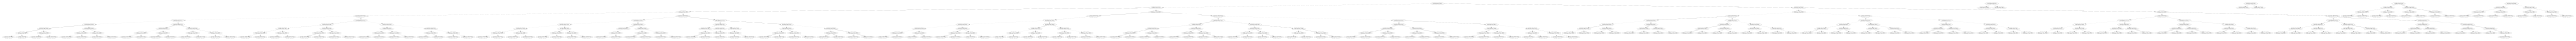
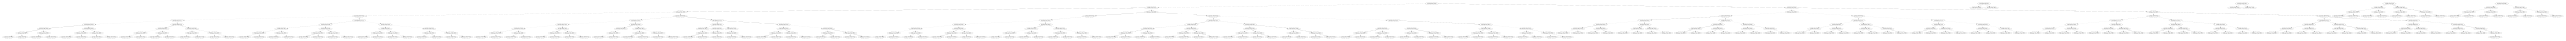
  digraph {
    fontname=Merriweather
    node [fontname=Merriweather]
    edge [fontname=Merriweather style=dashed]
    n1 [label="Node{data=[9601, 9601]}"]
    n2 [label="Node{data=[9324, 9324]}"]
    n3 [label="Node{data=[9733, 9733]}"]
    n4 [label="Node{data=[7501, 7501]}"]
    n5 [label="Node{data=[9388, 9388]}"]
    n6 [label="Node{data=[9633, 9633]}"]
    n7 [label="Node{data=[9837, 9837]}"]
    n8 [label="Node{data=[6927, 6927]}"]
    n9 [label="Node{data=[9209, 9209]}"]
    n10 [label="Node{data=[9356, 9356]}"]
    n11 [label="Node{data=[9486, 9486]}"]
    n12 [label="Node{data=[6911, 6911]}"]
    n13 [label="Node{data=[6943, 6943]}"]
    n14 [label="Node{data=[9193, 9193]}"]
    n15 [label="Node{data=[9225, 9225]}"]
    n16 [label="Node{data=[6903, 6903]}"]
    n17 [label="Node{data=[6919, 6919]}"]
    n18 [label="Node{data=[6935, 6935]}"]
    n19 [label="Node{data=[7484, 7484]}"]
    n20 [label="Node{data=[6861, 6861]}"]
    n21 [label="Node{data=[6907, 6907]}"]
    n22 [label="Node{data=[6915, 6915]}"]
    n23 [label="Node{data=[6923, 6923]}"]
    n24 [label="Node{data=[949, 949]}"]
    n25 [label="Node{data=[6901, 6901]}"]
    n26 [label="Node{data=[6905, 6905]}"]
    n27 [label="Node{data=[6909, 6909]}"]
    n28 [label="Node{data=[917, 917]}"]
    n29 [label="Node{data=[988, 988]}"]
    n30 [label="Node{data=[6900, 6900]}"]
    n31 [label="Node{data=[6902, 6902]}"]
    n32 [label="Node{data=[6904, 6904]}"]
    n33 [label="Node{data=[6906, 6906]}"]
    n34 [label="Node{data=[6908, 6908]}"]
    n35 [label="Node{data=[6910, 6910]}"]
    n36 [label="Node{data=[6913, 6913]}"]
    n37 [label="Node{data=[6917, 6917]}"]
    n38 [label="Node{data=[6921, 6921]}"]
    n39 [label="Node{data=[6925, 6925]}"]
    n40 [label="Node{data=[6912, 6912]}"]
    n41 [label="Node{data=[6914, 6914]}"]
    n42 [label="Node{data=[6916, 6916]}"]
    n43 [label="Node{data=[6918, 6918]}"]
    n44 [label="Node{data=[6920, 6920]}"]
    n45 [label="Node{data=[6922, 6922]}"]
    n46 [label="Node{data=[6924, 6924]}"]
    n47 [label="Node{data=[6926, 6926]}"]
    n48 [label="Node{data=[6931, 6931]}"]
    n49 [label="Node{data=[6939, 6939]}"]
    n50 [label="Node{data=[6947, 6947]}"]
    n51 [label="Node{data=[7497, 7497]}"]
    n52 [label="Node{data=[6929, 6929]}"]
    n53 [label="Node{data=[6933, 6933]}"]
    n54 [label="Node{data=[6937, 6937]}"]
    n55 [label="Node{data=[6941, 6941]}"]
    n56 [label="Node{data=[6928, 6928]}"]
    n57 [label="Node{data=[6930, 6930]}"]
    n58 [label="Node{data=[6932, 6932]}"]
    n59 [label="Node{data=[6934, 6934]}"]
    n60 [label="Node{data=[6936, 6936]}"]
    n61 [label="Node{data=[6938, 6938]}"]
    n62 [label="Node{data=[6940, 6940]}"]
    n63 [label="Node{data=[6942, 6942]}"]
    n64 [label="Node{data=[6945, 6945]}"]
    n65 [label="Node{data=[7031, 7031]}"]
    n66 [label="Node{data=[7495, 7495]}"]
    n67 [label="Node{data=[7499, 7499]}"]
    n68 [label="Node{data=[6944, 6944]}"]
    n69 [label="Node{data=[6946, 6946]}"]
    n70 [label="Node{data=[6952, 6952]}"]
    n71 [label="Node{data=[7457, 7457]}"]
    n72 [label="Node{data=[7494, 7494]}"]
    n73 [label="Node{data=[7496, 7496]}"]
    n74 [label="Node{data=[7498, 7498]}"]
    n75 [label="Node{data=[7500, 7500]}"]
    n76 [label="Node{data=[9124, 9124]}"]
    n77 [label="Node{data=[9201, 9201]}"]
    n78 [label="Node{data=[9217, 9217]}"]
    n79 [label="Node{data=[9233, 9233]}"]
    n80 [label="Node{data=[7505, 7505]}"]
    n81 [label="Node{data=[9189, 9189]}"]
    n82 [label="Node{data=[9197, 9197]}"]
    n83 [label="Node{data=[9205, 9205]}"]
    n84 [label="Node{data=[7503, 7503]}"]
    n85 [label="Node{data=[8849, 8849]}"]
    n86 [label="Node{data=[9187, 9187]}"]
    n87 [label="Node{data=[9191, 9191]}"]
    n88 [label="Node{data=[7502, 7502]}"]
    n89 [label="Node{data=[7504, 7504]}"]
    n90 [label="Node{data=[7506, 7506]}"]
    n91 [label="Node{data=[9026, 9026]}"]
    n92 [label="Node{data=[9151, 9151]}"]
    n93 [label="Node{data=[9188, 9188]}"]
    n94 [label="Node{data=[9190, 9190]}"]
    n95 [label="Node{data=[9192, 9192]}"]
    n96 [label="Node{data=[9195, 9195]}"]
    n97 [label="Node{data=[9203, 9203]}"]
    n98 [label="Node{data=[9207, 9207]}"]
    n99 [label="Node{data=[9194, 9194]}"]
    n100 [label="Node{data=[9196, 9196]}"]
    n101 [label="Node{data=[9199, 9199]}"]
    n102 [label="Node{data=[9198, 9198]}"]
    n103 [label="Node{data=[9200, 9200]}"]
    n104 [label="Node{data=[9202, 9202]}"]
    n105 [label="Node{data=[9204, 9204]}"]
    n106 [label="Node{data=[9206, 9206]}"]
    n107 [label="Node{data=[9208, 9208]}"]
    n108 [label="Node{data=[9213, 9213]}"]
    n109 [label="Node{data=[9221, 9221]}"]
    n110 [label="Node{data=[9229, 9229]}"]
    n111 [label="Node{data=[9237, 9237]}"]
    n112 [label="Node{data=[9211, 9211]}"]
    n113 [label="Node{data=[9215, 9215]}"]
    n114 [label="Node{data=[9219, 9219]}"]
    n115 [label="Node{data=[9210, 9210]}"]
    n116 [label="Node{data=[9212, 9212]}"]
    n117 [label="Node{data=[9216, 9216]}"]
    n118 [label="Node{data=[9214, 9214]}"]
    n119 [label="Node{data=[9218, 9218]}"]
    n120 [label="Node{data=[9220, 9220]}"]
    n121 [label="Node{data=[9223, 9223]}"]
    n122 [label="Node{data=[9222, 9222]}"]
    n123 [label="Node{data=[9224, 9224]}"]
    n124 [label="Node{data=[9227, 9227]}"]
    n125 [label="Node{data=[9231, 9231]}"]
    n126 [label="Node{data=[9235, 9235]}"]
    n127 [label="Node{data=[9239, 9239]}"]
    n128 [label="Node{data=[9226, 9226]}"]
    n129 [label="Node{data=[9228, 9228]}"]
    n130 [label="Node{data=[9230, 9230]}"]
    n131 [label="Node{data=[9232, 9232]}"]
    n132 [label="Node{data=[9234, 9234]}"]
    n133 [label="Node{data=[9236, 9236]}"]
    n134 [label="Node{data=[9238, 9238]}"]
    n135 [label="Node{data=[9323, 9323]}"]
    n136 [label="Node{data=[9340, 9340]}"]
    n137 [label="Node{data=[9470, 9470]}"]
    n138 [label="Node{data=[9502, 9502]}"]
    n139 [label="Node{data=[9332, 9332]}"]
    n140 [label="Node{data=[9348, 9348]}"]
    n141 [label="Node{data=[9328, 9328]}"]
    n142 [label="Node{data=[9336, 9336]}"]
    n143 [label="Node{data=[9344, 9344]}"]
    n144 [label="Node{data=[9352, 9352]}"]
    n145 [label="Node{data=[9326, 9326]}"]
    n146 [label="Node{data=[9330, 9330]}"]
    n147 [label="Node{data=[9334, 9334]}"]
    n148 [label="Node{data=[9338, 9338]}"]
    n149 [label="Node{data=[9325, 9325]}"]
    n150 [label="Node{data=[9327, 9327]}"]
    n151 [label="Node{data=[9329, 9329]}"]
    n152 [label="Node{data=[9331, 9331]}"]
    n153 [label="Node{data=[9333, 9333]}"]
    n154 [label="Node{data=[9335, 9335]}"]
    n155 [label="Node{data=[9337, 9337]}"]
    n156 [label="Node{data=[9339, 9339]}"]
    n157 [label="Node{data=[9342, 9342]}"]
    n158 [label="Node{data=[9346, 9346]}"]
    n159 [label="Node{data=[9350, 9350]}"]
    n160 [label="Node{data=[9354, 9354]}"]
    n161 [label="Node{data=[9341, 9341]}"]
    n162 [label="Node{data=[9343, 9343]}"]
    n163 [label="Node{data=[9345, 9345]}"]
    n164 [label="Node{data=[9347, 9347]}"]
    n165 [label="Node{data=[9349, 9349]}"]
    n166 [label="Node{data=[9351, 9351]}"]
    n167 [label="Node{data=[9353, 9353]}"]
    n168 [label="Node{data=[9355, 9355]}"]
    n169 [label="Node{data=[9364, 9364]}"]
    n170 [label="Node{data=[9360, 9360]}"]
    n171 [label="Node{data=[9368, 9368]}"]
    n172 [label="Node{data=[9380, 9380]}"]
    n173 [label="Node{data=[9376, 9376]}"]
    n174 [label="Node{data=[9384, 9384]}"]
    n175 [label="Node{data=[9358, 9358]}"]
    n176 [label="Node{data=[9362, 9362]}"]
    n177 [label="Node{data=[9366, 9366]}"]
    n178 [label="Node{data=[9370, 9370]}"]
    n179 [label="Node{data=[9357, 9357]}"]
    n180 [label="Node{data=[9359, 9359]}"]
    n181 [label="Node{data=[9361, 9361]}"]
    n182 [label="Node{data=[9363, 9363]}"]
    n183 [label="Node{data=[9365, 9365]}"]
    n184 [label="Node{data=[9367, 9367]}"]
    n185 [label="Node{data=[9369, 9369]}"]
    n186 [label="Node{data=[9371, 9371]}"]
    n187 [label="Node{data=[9374, 9374]}"]
    n188 [label="Node{data=[9378, 9378]}"]
    n189 [label="Node{data=[9382, 9382]}"]
    n190 [label="Node{data=[9386, 9386]}"]
    n191 [label="Node{data=[9373, 9373]}"]
    n192 [label="Node{data=[9375, 9375]}"]
    n193 [label="Node{data=[9377, 9377]}"]
    n194 [label="Node{data=[9379, 9379]}"]
    n195 [label="Node{data=[9381, 9381]}"]
    n196 [label="Node{data=[9383, 9383]}"]
    n197 [label="Node{data=[9385, 9385]}"]
    n198 [label="Node{data=[9387, 9387]}"]
    n199 [label="Node{data=[9396, 9396]}"]
    n200 [label="Node{data=[9478, 9478]}"]
-   n201 [label="Node{data=[9494, 9494]}"]
    n202 [label="Node{data=[9510, 9510]}"]
    n203 [label="Node{data=[9392, 9392]}"]
    n204 [label="Node{data=[9400, 9400]}"]
    n205 [label="Node{data=[9474, 9474]}"]
    n206 [label="Node{data=[9482, 9482]}"]
    n207 [label="Node{data=[9390, 9390]}"]
    n208 [label="Node{data=[9394, 9394]}"]
    n209 [label="Node{data=[9398, 9398]}"]
    n210 [label="Node{data=[9468, 9468]}"]
    n211 [label="Node{data=[9389, 9389]}"]
    n212 [label="Node{data=[9391, 9391]}"]
    n213 [label="Node{data=[9393, 9393]}"]
    n214 [label="Node{data=[9395, 9395]}"]
    n215 [label="Node{data=[9397, 9397]}"]
    n216 [label="Node{data=[9399, 9399]}"]
    n217 [label="Node{data=[9401, 9401]}"]
    n218 [label="Node{data=[9469, 9469]}"]
    n219 [label="Node{data=[9472, 9472]}"]
    n220 [label="Node{data=[9476, 9476]}"]
    n221 [label="Node{data=[9480, 9480]}"]
    n222 [label="Node{data=[9484, 9484]}"]
    n223 [label="Node{data=[9471, 9471]}"]
    n224 [label="Node{data=[9473, 9473]}"]
    n225 [label="Node{data=[9475, 9475]}"]
    n226 [label="Node{data=[9477, 9477]}"]
    n227 [label="Node{data=[9479, 9479]}"]
    n228 [label="Node{data=[9481, 9481]}"]
    n229 [label="Node{data=[9483, 9483]}"]
    n230 [label="Node{data=[9485, 9485]}"]
    n231 [label="Node{data=[9490, 9490]}"]
    n232 [label="Node{data=[9498, 9498]}"]
    n233 [label="Node{data=[9506, 9506]}"]
    n234 [label="Node{data=[9544, 9544]}"]
    n235 [label="Node{data=[9488, 9488]}"]
    n236 [label="Node{data=[9492, 9492]}"]
    n237 [label="Node{data=[9496, 9496]}"]
    n238 [label="Node{data=[9500, 9500]}"]
    n239 [label="Node{data=[9487, 9487]}"]
    n240 [label="Node{data=[9489, 9489]}"]
    n241 [label="Node{data=[9491, 9491]}"]
    n242 [label="Node{data=[9493, 9493]}"]
    n243 [label="Node{data=[9495, 9495]}"]
    n244 [label="Node{data=[9497, 9497]}"]
    n245 [label="Node{data=[9499, 9499]}"]
    n246 [label="Node{data=[9501, 9501]}"]
    n247 [label="Node{data=[9504, 9504]}"]
    n248 [label="Node{data=[9508, 9508]}"]
    n249 [label="Node{data=[9512, 9512]}"]
    n250 [label="Node{data=[9599, 9599]}"]
    n251 [label="Node{data=[9503, 9503]}"]
    n252 [label="Node{data=[9505, 9505]}"]
    n253 [label="Node{data=[9507, 9507]}"]
    n254 [label="Node{data=[9509, 9509]}"]
    n255 [label="Node{data=[9511, 9511]}"]
    n256 [label="Node{data=[9513, 9513]}"]
    n257 [label="Node{data=[9570, 9570]}"]
    n258 [label="Node{data=[9600, 9600]}"]
    n259 [label="Node{data=[9617, 9617]}"]
    n260 [label="Node{data=[9717, 9717]}"]
    n261 [label="Node{data=[9785, 9785]}"]
    n262 [label="Node{data=[9853, 9853]}"]
    n263 [label="Node{data=[9609, 9609]}"]
    n264 [label="Node{data=[9625, 9625]}"]
    n265 [label="Node{data=[9709, 9709]}"]
    n266 [label="Node{data=[9725, 9725]}"]
    n267 [label="Node{data=[9605, 9605]}"]
    n268 [label="Node{data=[9613, 9613]}"]
    n269 [label="Node{data=[9621, 9621]}"]
    n270 [label="Node{data=[9629, 9629]}"]
    n271 [label="Node{data=[9603, 9603]}"]
    n272 [label="Node{data=[9607, 9607]}"]
    n273 [label="Node{data=[9611, 9611]}"]
    n274 [label="Node{data=[9615, 9615]}"]
    n275 [label="Node{data=[9602, 9602]}"]
    n276 [label="Node{data=[9604, 9604]}"]
    n277 [label="Node{data=[9606, 9606]}"]
    n278 [label="Node{data=[9608, 9608]}"]
    n279 [label="Node{data=[9610, 9610]}"]
    n280 [label="Node{data=[9612, 9612]}"]
    n281 [label="Node{data=[9614, 9614]}"]
    n282 [label="Node{data=[9616, 9616]}"]
    n283 [label="Node{data=[9619, 9619]}"]
    n284 [label="Node{data=[9623, 9623]}"]
    n285 [label="Node{data=[9627, 9627]}"]
    n286 [label="Node{data=[9631, 9631]}"]
    n287 [label="Node{data=[9618, 9618]}"]
    n288 [label="Node{data=[9620, 9620]}"]
    n289 [label="Node{data=[9622, 9622]}"]
    n290 [label="Node{data=[9624, 9624]}"]
    n291 [label="Node{data=[9626, 9626]}"]
    n292 [label="Node{data=[9628, 9628]}"]
    n293 [label="Node{data=[9630, 9630]}"]
    n294 [label="Node{data=[9632, 9632]}"]
    n295 [label="Node{data=[9637, 9637]}"]
    n296 [label="Node{data=[9713, 9713]}"]
    n297 [label="Node{data=[9721, 9721]}"]
    n298 [label="Node{data=[9729, 9729]}"]
    n299 [label="Node{data=[9635, 9635]}"]
    n300 [label="Node{data=[9639, 9639]}"]
    n301 [label="Node{data=[9711, 9711]}"]
    n302 [label="Node{data=[9715, 9715]}"]
    n303 [label="Node{data=[9634, 9634]}"]
    n304 [label="Node{data=[9636, 9636]}"]
    n305 [label="Node{data=[9638, 9638]}"]
    n306 [label="Node{data=[9672, 9672]}"]
    n307 [label="Node{data=[9710, 9710]}"]
    n308 [label="Node{data=[9712, 9712]}"]
    n309 [label="Node{data=[9714, 9714]}"]
    n310 [label="Node{data=[9716, 9716]}"]
    n311 [label="Node{data=[9719, 9719]}"]
    n312 [label="Node{data=[9723, 9723]}"]
    n313 [label="Node{data=[9727, 9727]}"]
    n314 [label="Node{data=[9731, 9731]}"]
    n315 [label="Node{data=[9718, 9718]}"]
    n316 [label="Node{data=[9720, 9720]}"]
    n317 [label="Node{data=[9722, 9722]}"]
    n318 [label="Node{data=[9724, 9724]}"]
    n319 [label="Node{data=[9726, 9726]}"]
    n320 [label="Node{data=[9728, 9728]}"]
    n321 [label="Node{data=[9730, 9730]}"]
    n322 [label="Node{data=[9732, 9732]}"]
    n323 [label="Node{data=[9777, 9777]}"]
    n324 [label="Node{data=[9793, 9793]}"]
    n325 [label="Node{data=[9845, 9845]}"]
    n326 [label="Node{data=[9861, 9861]}"]
    n327 [label="Node{data=[9737, 9737]}"]
    n328 [label="Node{data=[9781, 9781]}"]
    n329 [label="Node{data=[9789, 9789]}"]
    n330 [label="Node{data=[9833, 9833]}"]
    n331 [label="Node{data=[9735, 9735]}"]
    n332 [label="Node{data=[9775, 9775]}"]
    n333 [label="Node{data=[9779, 9779]}"]
    n334 [label="Node{data=[9783, 9783]}"]
    n335 [label="Node{data=[9734, 9734]}"]
    n336 [label="Node{data=[9736, 9736]}"]
    n337 [label="Node{data=[9738, 9738]}"]
    n338 [label="Node{data=[9776, 9776]}"]
    n339 [label="Node{data=[9778, 9778]}"]
    n340 [label="Node{data=[9780, 9780]}"]
    n341 [label="Node{data=[9782, 9782]}"]
    n342 [label="Node{data=[9784, 9784]}"]
    n343 [label="Node{data=[9787, 9787]}"]
    n344 [label="Node{data=[9791, 9791]}"]
    n345 [label="Node{data=[9795, 9795]}"]
    n346 [label="Node{data=[9835, 9835]}"]
    n347 [label="Node{data=[9786, 9786]}"]
    n348 [label="Node{data=[9788, 9788]}"]
    n349 [label="Node{data=[9790, 9790]}"]
    n350 [label="Node{data=[9792, 9792]}"]
    n351 [label="Node{data=[9794, 9794]}"]
    n352 [label="Node{data=[9832, 9832]}"]
    n353 [label="Node{data=[9834, 9834]}"]
    n354 [label="Node{data=[9836, 9836]}"]
    n355 [label="Node{data=[9841, 9841]}"]
    n356 [label="Node{data=[9849, 9849]}"]
    n357 [label="Node{data=[9857, 9857]}"]
    n358 [label="Node{data=[9865, 9865]}"]
    n359 [label="Node{data=[9839, 9839]}"]
    n360 [label="Node{data=[9843, 9843]}"]
    n361 [label="Node{data=[9847, 9847]}"]
    n362 [label="Node{data=[9851, 9851]}"]
    n363 [label="Node{data=[9838, 9838]}"]
    n364 [label="Node{data=[9840, 9840]}"]
    n365 [label="Node{data=[9842, 9842]}"]
    n366 [label="Node{data=[9844, 9844]}"]
    n367 [label="Node{data=[9846, 9846]}"]
    n368 [label="Node{data=[9848, 9848]}"]
    n369 [label="Node{data=[9850, 9850]}"]
    n370 [label="Node{data=[9852, 9852]}"]
    n371 [label="Node{data=[9855, 9855]}"]
    n372 [label="Node{data=[9859, 9859]}"]
    n373 [label="Node{data=[9863, 9863]}"]
    n374 [label="Node{data=[9867, 9867]}"]
    n375 [label="Node{data=[9854, 9854]}"]
    n376 [label="Node{data=[9856, 9856]}"]
    n377 [label="Node{data=[9858, 9858]}"]
    n378 [label="Node{data=[9860, 9860]}"]
    n379 [label="Node{data=[9862, 9862]}"]
    n380 [label="Node{data=[9864, 9864]}"]
    n381 [label="Node{data=[9866, 9866]}"]
    n382 [label="Node{data=[9901, 9901]}"]
    n383 [label="Node{data=[9956, 9956]}"]
    n1 -> n2
    n1 -> n3 [style=solid]
    n2 -> n4 [style=solid]
    n2 -> n5
    n3 -> n6
    n3 -> n7 [style=solid]
    n4 -> n8
    n4 -> n9
    n5 -> n10 [style=solid]
    n5 -> n11 [style=solid]
    n6 -> n259 [style=dotted]
    n6 -> n260 [style=dotted]
    n7 -> n261 [style=dotted]
    n7 -> n262 [style=solid]
    n8 -> n12 [style=dotted]
    n8 -> n13 [style=solid]
    n9 -> n14
    n9 -> n15 [style=solid]
    n10 -> n136
    n11 -> n137
    n11 -> n138 [style=dotted]
    n12 -> n16 [style=dotted]
    n12 -> n17 [style=dotted]
    n13 -> n18
    n13 -> n19 [style=dotted]
    n14 -> n76 [style=dotted]
    n14 -> n77 [style=solid]
    n15 -> n78 [style=solid]
    n15 -> n79 [style=solid]
    n16 -> n20 [style=solid]
    n16 -> n21 [style=dotted]
    n17 -> n22 [style=solid]
    n17 -> n23 [style=solid]
    n18 -> n48
    n18 -> n49 [style=solid]
    n19 -> n50 [style=dotted]
    n19 -> n51 [style=dotted]
    n20 -> n24 [style=solid]
    n20 -> n25 [style=solid]
    n21 -> n26 [style=dotted]
    n21 -> n27
    n22 -> n36 [style=dotted]
    n22 -> n37 [style=dotted]
    n23 -> n38
    n23 -> n39
    n24 -> n28 [style=dotted]
    n24 -> n29 [style=dotted]
    n25 -> n30
    n25 -> n31 [style=dotted]
    n26 -> n32 [style=dotted]
    n26 -> n33
    n27 -> n34
    n27 -> n35 [style=dotted]
    n36 -> n40
    n36 -> n41 [style=dotted]
    n37 -> n42 [style=solid]
    n37 -> n43 [style=dotted]
    n38 -> n44 [style=dotted]
    n38 -> n45 [style=dotted]
    n39 -> n46 [style=dotted]
    n39 -> n47
    n48 -> n52
    n48 -> n53
    n49 -> n54
    n49 -> n55 [style=solid]
    n50 -> n64 [style=dotted]
    n50 -> n65
    n51 -> n66
    n51 -> n67 [style=dotted]
    n52 -> n56
    n52 -> n57
    n53 -> n58 [style=dotted]
    n53 -> n59 [style=dotted]
    n54 -> n60 [style=solid]
    n54 -> n61 [style=solid]
    n55 -> n62 [style=dotted]
    n55 -> n63 [style=dotted]
    n64 -> n68 [style=dotted]
    n64 -> n69
    n65 -> n70 [style=dotted]
    n65 -> n71
    n66 -> n72
    n66 -> n73 [style=solid]
    n67 -> n74 [style=solid]
    n67 -> n75
    n76 -> n80 [style=dotted]
    n76 -> n81 [style=solid]
    n77 -> n82 [style=solid]
    n77 -> n83
    n78 -> n108
    n78 -> n109 [style=dotted]
    n79 -> n110
    n79 -> n111 [style=dotted]
    n80 -> n84
    n80 -> n85 [style=solid]
    n81 -> n86 [style=solid]
    n81 -> n87
    n82 -> n96 [style=dotted]
    n83 -> n97
    n83 -> n98 [style=dotted]
    n84 -> n88 [style=dotted]
    n84 -> n89 [style=dotted]
    n85 -> n90
    n85 -> n91 [style=dotted]
    n86 -> n92 [style=dotted]
    n86 -> n93 [style=dotted]
    n87 -> n94
    n87 -> n95
    n96 -> n99 [style=dotted]
    n96 -> n100 [style=solid]
    n97 -> n104 [style=solid]
    n97 -> n105 [style=solid]
    n98 -> n106 [style=solid]
    n98 -> n107 [style=dotted]
    n101 -> n102
    n101 -> n103
    n108 -> n112
    n108 -> n113 [style=dotted]
    n109 -> n114
    n110 -> n124 [style=dotted]
    n110 -> n125 [style=solid]
    n111 -> n126
    n111 -> n127 [style=solid]
    n112 -> n115 [style=solid]
    n112 -> n116 [style=solid]
    n113 -> n117
    n114 -> n119
    n114 -> n120
    n118 -> n113 [style=solid]
    n121 -> n122
    n121 -> n123
    n124 -> n128 [style=solid]
    n124 -> n129 [style=dotted]
    n125 -> n130
    n125 -> n131 [style=dotted]
    n126 -> n132 [style=solid]
    n126 -> n133 [style=solid]
    n127 -> n134 [style=solid]
    n127 -> n135 [style=solid]
    n136 -> n139 [style=dotted]
    n136 -> n140 [style=solid]
    n137 -> n199 [style=solid]
    n137 -> n200
-   n138 -> n201 [style=solid]
    n138 -> n202 [style=solid]
    n139 -> n141 [style=dotted]
    n139 -> n142 [style=dotted]
    n140 -> n143 [style=solid]
    n140 -> n144
    n141 -> n145 [style=dotted]
    n141 -> n146 [style=dotted]
    n142 -> n147 [style=solid]
    n142 -> n148
    n143 -> n157 [style=dotted]
    n143 -> n158 [style=solid]
    n144 -> n159
    n144 -> n160 [style=dotted]
    n145 -> n149 [style=dotted]
    n145 -> n150 [style=solid]
    n146 -> n151
    n146 -> n152 [style=solid]
    n147 -> n153 [style=solid]
    n147 -> n154 [style=solid]
    n148 -> n155 [style=solid]
    n148 -> n156 [style=dotted]
    n157 -> n161 [style=dotted]
    n157 -> n162
    n158 -> n163
    n158 -> n164 [style=dotted]
    n159 -> n165 [style=solid]
    n159 -> n166 [style=dotted]
    n160 -> n167 [style=solid]
    n160 -> n168 [style=dotted]
    n169 -> n170
    n169 -> n171 [style=solid]
    n170 -> n175
    n170 -> n176
    n171 -> n177
    n171 -> n178 [style=solid]
    n172 -> n173 [style=dotted]
    n172 -> n174 [style=dotted]
    n173 -> n187
    n173 -> n188
    n174 -> n189 [style=solid]
    n174 -> n190
    n175 -> n179
    n175 -> n180 [style=solid]
    n176 -> n181 [style=dotted]
    n176 -> n182 [style=solid]
    n177 -> n183
    n177 -> n184 [style=dotted]
    n178 -> n185 [style=solid]
    n178 -> n186
    n187 -> n191
    n187 -> n192 [style=dotted]
    n188 -> n193 [style=dotted]
    n188 -> n194
    n189 -> n195 [style=solid]
    n189 -> n196 [style=dotted]
    n190 -> n197 [style=solid]
    n190 -> n198
    n199 -> n203
    n199 -> n204 [style=dotted]
    n200 -> n205 [style=solid]
    n200 -> n206 [style=solid]
-   n201 -> n231 [style=solid]
-   n201 -> n232
    n202 -> n233 [style=dotted]
    n202 -> n234 [style=dotted]
    n203 -> n207 [style=solid]
    n203 -> n208 [style=solid]
    n204 -> n209
    n204 -> n210 [style=solid]
    n205 -> n219 [style=dotted]
    n205 -> n220 [style=solid]
    n206 -> n221 [style=solid]
    n206 -> n222 [style=solid]
    n207 -> n211 [style=solid]
    n207 -> n212
    n208 -> n213 [style=dotted]
    n208 -> n214
    n209 -> n215 [style=dotted]
    n209 -> n216
    n210 -> n217 [style=solid]
    n210 -> n218 [style=solid]
    n219 -> n223
    n219 -> n224 [style=dotted]
    n220 -> n225
    n220 -> n226 [style=solid]
    n221 -> n227 [style=dotted]
    n221 -> n228 [style=dotted]
    n222 -> n229 [style=solid]
    n222 -> n230 [style=solid]
    n231 -> n235 [style=solid]
    n231 -> n236 [style=solid]
    n232 -> n237 [style=solid]
    n232 -> n238 [style=solid]
    n233 -> n247 [style=solid]
    n233 -> n248 [style=dotted]
    n234 -> n249 [style=solid]
    n234 -> n250
    n235 -> n239
    n235 -> n240 [style=dotted]
    n236 -> n241 [style=solid]
    n236 -> n242
    n237 -> n243
    n237 -> n244 [style=dotted]
    n238 -> n245 [style=solid]
    n238 -> n246
    n247 -> n251
    n247 -> n252 [style=dotted]
    n248 -> n253
    n248 -> n254
    n249 -> n255
    n249 -> n256
    n250 -> n257 [style=dotted]
    n250 -> n258
    n259 -> n263 [style=solid]
    n259 -> n264 [style=dotted]
    n260 -> n265 [style=dotted]
    n260 -> n266 [style=dotted]
    n261 -> n323
    n261 -> n324
    n262 -> n325 [style=dotted]
    n262 -> n326 [style=solid]
    n263 -> n267 [style=dotted]
    n263 -> n268 [style=solid]
    n264 -> n269
    n264 -> n270 [style=dotted]
    n265 -> n295 [style=dotted]
    n265 -> n296
    n266 -> n297
    n266 -> n298 [style=dotted]
    n267 -> n271 [style=solid]
    n267 -> n272
    n268 -> n273 [style=solid]
    n268 -> n274 [style=dotted]
    n269 -> n283 [style=solid]
    n269 -> n284 [style=dotted]
    n270 -> n285 [style=dotted]
    n270 -> n286
    n271 -> n275 [style=dotted]
    n271 -> n276 [style=solid]
    n272 -> n277
    n272 -> n278 [style=solid]
    n273 -> n279 [style=dotted]
    n273 -> n280
    n274 -> n281
    n274 -> n282 [style=dotted]
    n283 -> n287 [style=solid]
    n283 -> n288 [style=dotted]
    n284 -> n289 [style=solid]
    n284 -> n290
    n285 -> n291 [style=dotted]
    n285 -> n292 [style=dotted]
    n286 -> n293 [style=dotted]
    n286 -> n294
    n295 -> n299
    n295 -> n300 [style=solid]
    n296 -> n301
    n296 -> n302
    n297 -> n311
    n297 -> n312
    n298 -> n313
    n298 -> n314 [style=dotted]
    n299 -> n303 [style=solid]
    n299 -> n304
    n300 -> n305
    n300 -> n306 [style=solid]
    n301 -> n307
    n301 -> n308
    n302 -> n309 [style=dotted]
    n302 -> n310 [style=solid]
    n311 -> n315 [style=solid]
    n311 -> n316 [style=dotted]
    n312 -> n317
    n312 -> n318
    n313 -> n319
    n313 -> n320
    n314 -> n321
    n314 -> n322
    n323 -> n327 [style=dotted]
    n323 -> n328 [style=solid]
    n324 -> n329
    n324 -> n330
    n325 -> n355 [style=solid]
    n325 -> n356
    n326 -> n357 [style=dotted]
    n326 -> n358
    n327 -> n331 [style=dotted]
    n327 -> n332 [style=solid]
    n328 -> n333 [style=dotted]
    n328 -> n334 [style=dotted]
    n329 -> n343
    n329 -> n344
    n330 -> n345 [style=solid]
    n330 -> n346 [style=dotted]
    n331 -> n335 [style=dotted]
    n331 -> n336
    n332 -> n337 [style=dotted]
    n332 -> n338
    n333 -> n339 [style=dotted]
    n333 -> n340 [style=dotted]
    n334 -> n341
    n334 -> n342 [style=solid]
    n343 -> n347 [style=solid]
    n343 -> n348 [style=solid]
    n344 -> n349
    n344 -> n350 [style=solid]
    n345 -> n351 [style=solid]
    n345 -> n352 [style=dotted]
    n346 -> n353 [style=dotted]
    n346 -> n354 [style=dotted]
    n355 -> n359
    n355 -> n360 [style=dotted]
    n356 -> n361 [style=solid]
    n356 -> n362 [style=solid]
    n357 -> n371 [style=dotted]
    n357 -> n372
    n358 -> n373 [style=solid]
    n358 -> n374 [style=solid]
    n359 -> n363
    n359 -> n364 [style=solid]
    n360 -> n365 [style=dotted]
    n360 -> n366
    n361 -> n367 [style=dotted]
    n361 -> n368 [style=dotted]
    n362 -> n369 [style=dotted]
    n362 -> n370 [style=solid]
    n371 -> n375 [style=solid]
    n371 -> n376 [style=dotted]
    n372 -> n377
    n372 -> n378 [style=dotted]
    n373 -> n379 [style=dotted]
    n373 -> n380 [style=dotted]
    n374 -> n381
    n374 -> n382 [style=solid]
    n382 -> n383
  }
